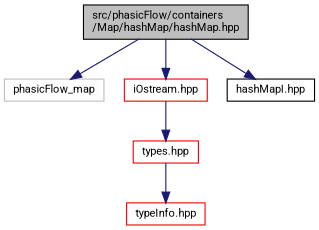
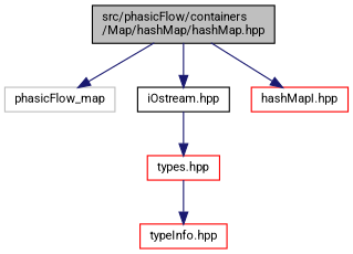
  digraph {
    fontname=Roboto
    node [color=red fillcolor=white fontname=Roboto fontsize=10 shape=record style=filled]
    edge [color=midnightblue fontname=Roboto fontsize=10 labelfontname=Helvetica labelfontsize=10 style=solid]
    n1 [color=black fillcolor=grey75 fontcolor=black height=0.2 label="src/phasicFlow/containers\l/Map/hashMap/hashMap.hpp" width=0.4]
    n2 [color=grey75 height=0.2 label=phasicFlow_map width=0.4]
-   n3 [height=0.2 label="iOstream.hpp" width=0.4]
-   n4 [color=black height=0.2 label="hashMapI.hpp" width=0.4]
+   n3 [color=black height=0.2 label="iOstream.hpp" width=0.4]
+   n4 [height=0.2 label="hashMapI.hpp" width=0.4]
    n5 [height=0.2 label="types.hpp" width=0.4]
    n6 [height=0.2 label="typeInfo.hpp" width=0.4]
    n1 -> n2
    n1 -> n3
    n1 -> n4
    n3 -> n5
    n5 -> n6
  }
